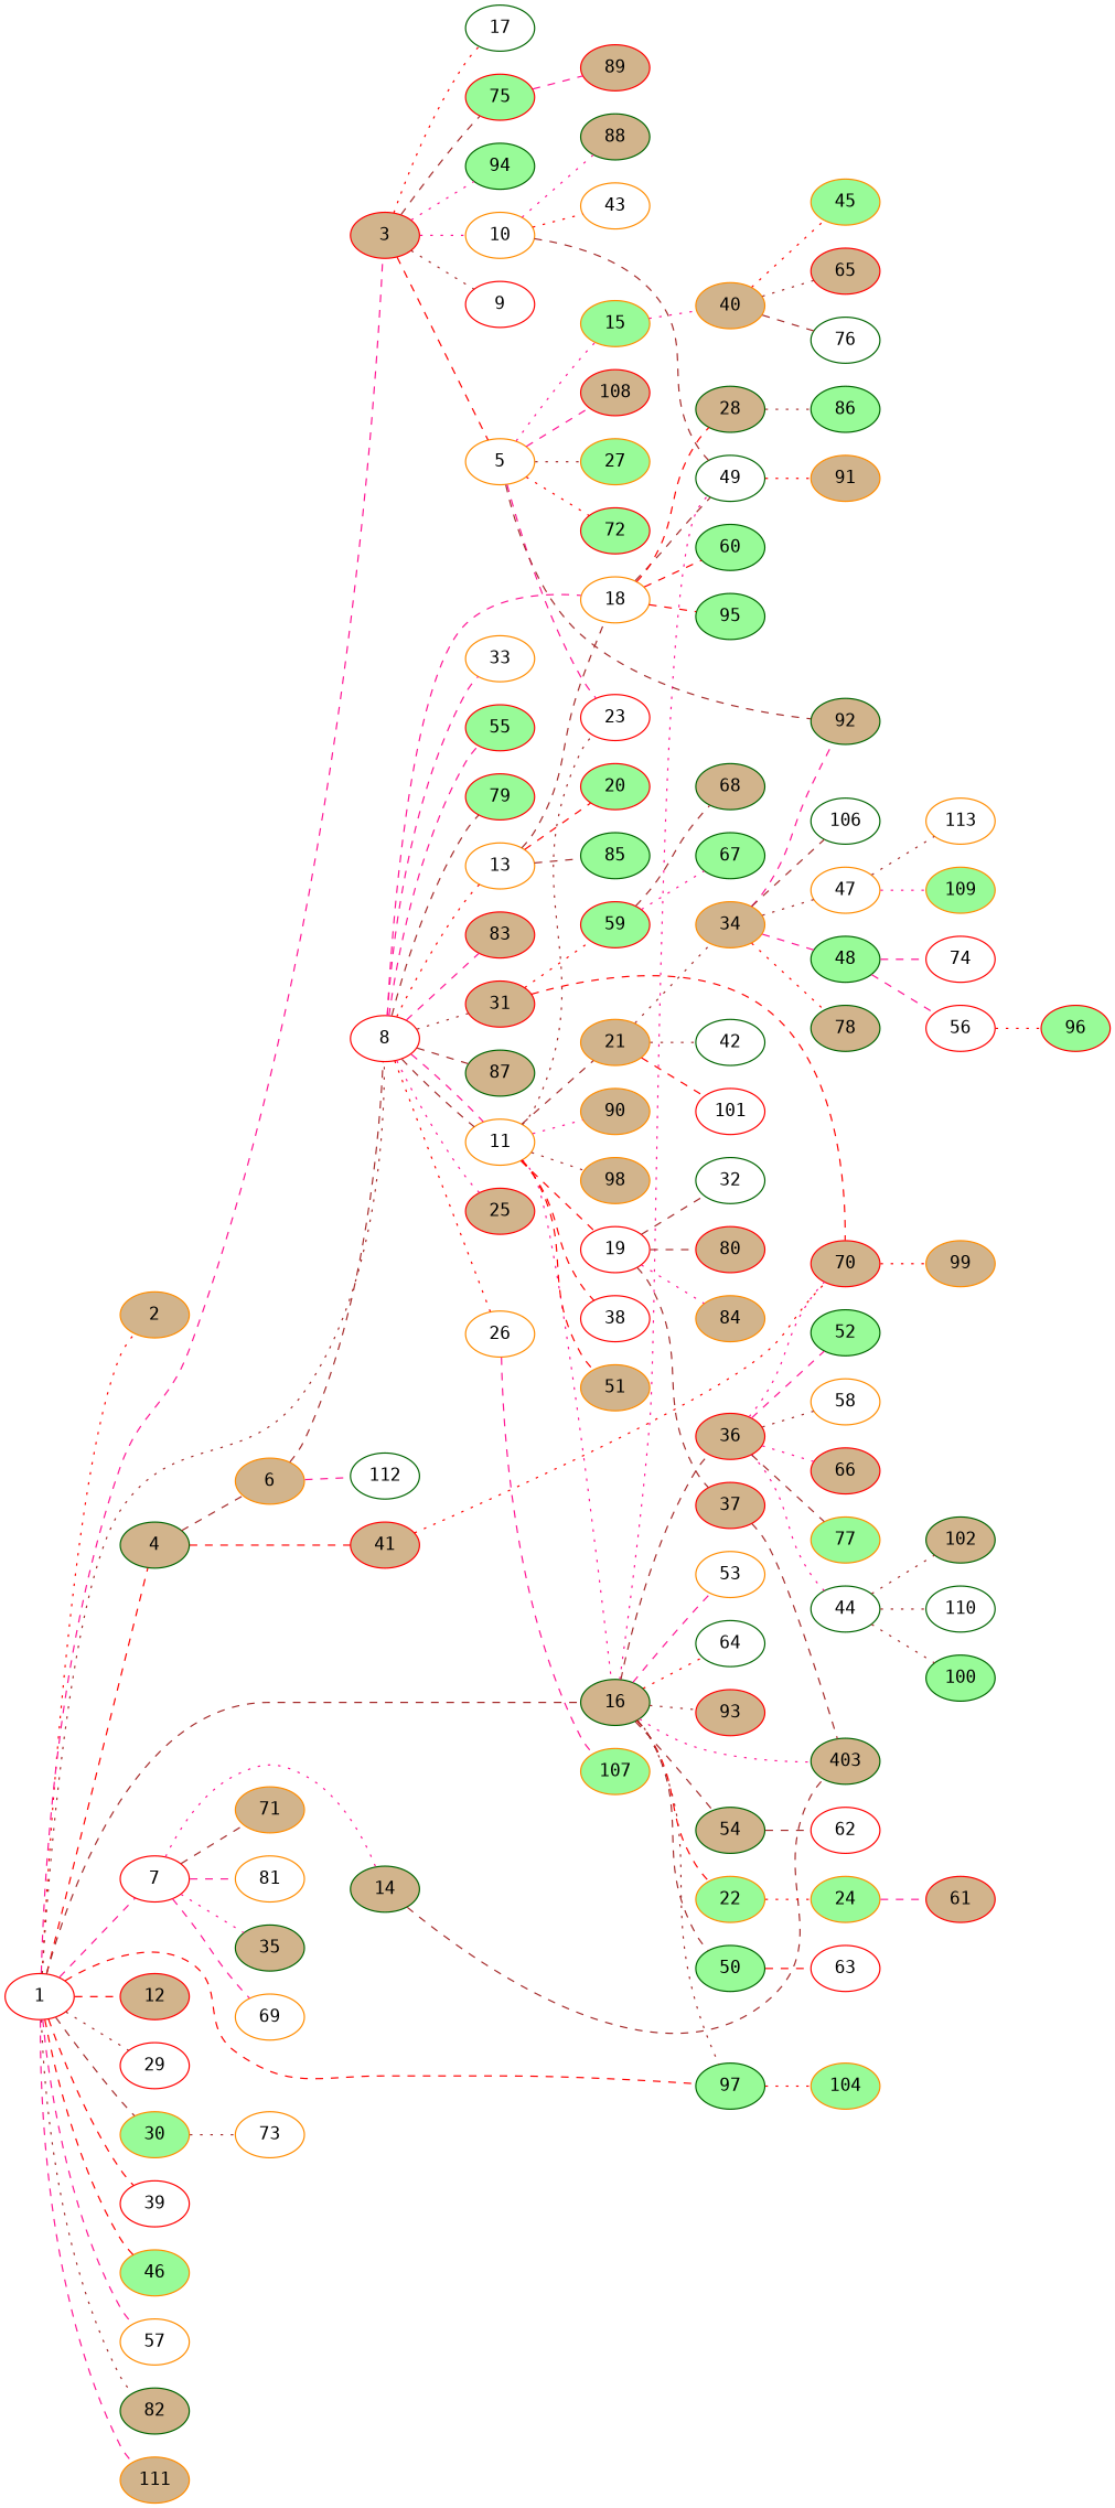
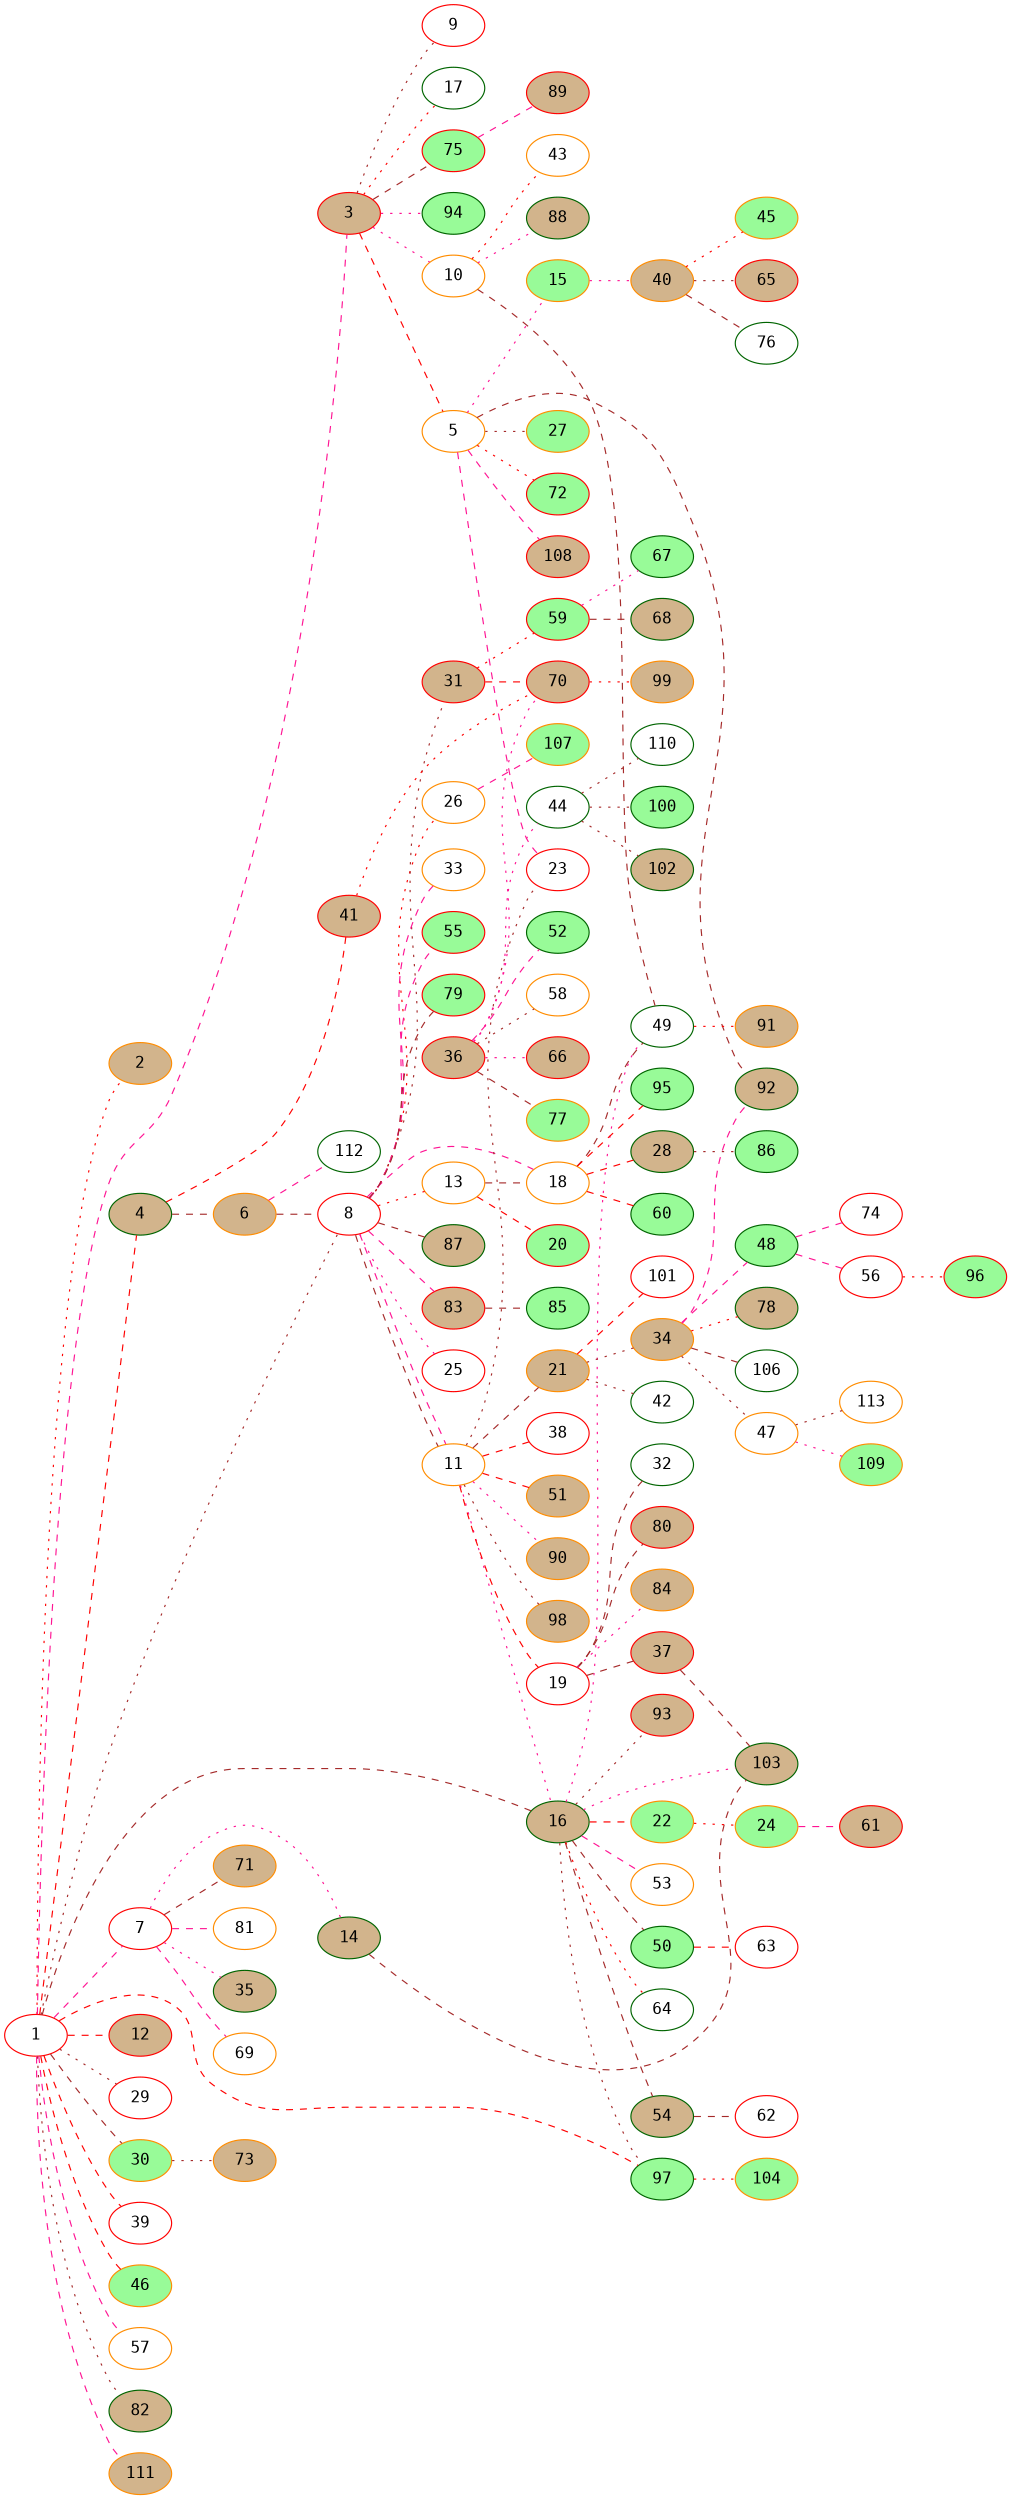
  graph {
    fontname="DejaVu Sans Mono"
    rankdir=LR
    node [color=darkorange fillcolor=tan fontname="DejaVu Sans Mono" style=filled]
    edge [color=brown fontname="DejaVu Sans Mono" style=dashed]
    1 [color=red fillcolor=white]
    2
    3 [color=red]
    4 [color=darkgreen]
    7 [color=red fillcolor=white]
    8 [color=red fillcolor=white]
    12 [color=red]
    16 [color=darkgreen]
    29 [color=red fillcolor=white]
    30 [fillcolor=palegreen]
    39 [color=red fillcolor=white]
    46 [fillcolor=palegreen]
    57 [fillcolor=white]
    82 [color=darkgreen]
    97 [color=darkgreen fillcolor=palegreen]
    111
    5 [fillcolor=white]
    9 [color=red fillcolor=white]
    10 [fillcolor=white]
    17 [color=darkgreen fillcolor=white]
    75 [color=red fillcolor=palegreen]
    94 [color=darkgreen fillcolor=palegreen]
    6
    41 [color=red]
    14 [color=darkgreen]
    35 [color=darkgreen]
    69 [fillcolor=white]
    71
    81 [fillcolor=white]
    11 [fillcolor=white]
    13 [fillcolor=white]
    18 [fillcolor=white]
-   25 [color=red]
+   25 [color=red fillcolor=white]
    26 [fillcolor=white]
    31 [color=red]
    33 [fillcolor=white]
    55 [color=red fillcolor=palegreen]
    79 [color=red fillcolor=palegreen]
    83 [color=red]
    87 [color=darkgreen]
    49 [color=darkgreen fillcolor=white]
-   103 [color=darkgreen label=403]
+   103 [color=darkgreen]
    22 [fillcolor=palegreen]
    36 [color=red]
    50 [color=darkgreen fillcolor=palegreen]
    53 [fillcolor=white]
    54 [color=darkgreen]
    64 [color=darkgreen fillcolor=white]
    93 [color=red]
-   73 [fillcolor=white]
+   73
    104 [fillcolor=palegreen]
    15 [fillcolor=palegreen]
    23 [color=red fillcolor=white]
    27 [fillcolor=palegreen]
    72 [color=red fillcolor=palegreen]
    92 [color=darkgreen]
    108 [color=red]
    43 [fillcolor=white]
    88 [color=darkgreen]
    89 [color=red]
    112 [color=darkgreen fillcolor=white]
    70 [color=red]
    40
    19 [color=red fillcolor=white]
    21
    38 [color=red fillcolor=white]
    51
    90
    98
    20 [color=red fillcolor=palegreen]
    85 [color=darkgreen fillcolor=palegreen]
    28 [color=darkgreen]
    60 [color=darkgreen fillcolor=palegreen]
    95 [color=darkgreen fillcolor=palegreen]
    107 [fillcolor=palegreen]
    59 [color=red fillcolor=palegreen]
    91
    32 [color=darkgreen fillcolor=white]
    37 [color=red]
    80 [color=red]
    84
    34
    42 [color=darkgreen fillcolor=white]
    101 [color=red fillcolor=white]
    68 [color=darkgreen]
    45 [fillcolor=palegreen]
    65 [color=red]
    76 [color=darkgreen fillcolor=white]
    24 [fillcolor=palegreen]
    44 [color=darkgreen fillcolor=white]
    52 [color=darkgreen fillcolor=palegreen]
    58 [fillcolor=white]
    66 [color=red]
    77 [fillcolor=palegreen]
    63 [color=red fillcolor=white]
    62 [color=red fillcolor=white]
    86 [color=darkgreen fillcolor=palegreen]
    47 [fillcolor=white]
    48 [color=darkgreen fillcolor=palegreen]
    78 [color=darkgreen]
    106 [color=darkgreen fillcolor=white]
    61 [color=red]
    67 [color=darkgreen fillcolor=palegreen]
    99
    109 [fillcolor=palegreen]
    113 [fillcolor=white]
    56 [color=red fillcolor=white]
    74 [color=red fillcolor=white]
    100 [color=darkgreen fillcolor=palegreen]
    102 [color=darkgreen]
    110 [color=darkgreen fillcolor=white]
    96 [color=red fillcolor=palegreen]
    1 -- 2 [color=red style=dotted]
    1 -- 3 [color=deeppink]
    1 -- 4 [color=red]
    1 -- 7 [color=deeppink]
    1 -- 8 [style=dotted]
    1 -- 12 [color=red]
    1 -- 16
    1 -- 29 [style=dotted]
    1 -- 30
    1 -- 39 [color=red]
    1 -- 46 [color=red]
    1 -- 57 [color=deeppink]
    1 -- 82 [style=dotted]
    1 -- 97 [color=red]
    1 -- 111 [color=deeppink]
    3 -- 5 [color=red]
    3 -- 9 [style=dotted]
    3 -- 10 [color=deeppink style=dotted]
    3 -- 17 [color=red style=dotted]
    3 -- 75
    3 -- 94 [color=deeppink style=dotted]
    4 -- 6
    4 -- 41 [color=red]
    7 -- 14 [color=deeppink style=dotted]
    7 -- 35 [color=deeppink style=dotted]
    7 -- 69 [color=deeppink]
    7 -- 71
    7 -- 81 [color=deeppink]
    8 -- 11
    8 -- 11 [color=deeppink]
    8 -- 13 [color=red style=dotted]
    8 -- 18 [color=deeppink]
    8 -- 25 [color=deeppink style=dotted]
    8 -- 26 [color=red style=dotted]
    8 -- 31 [style=dotted]
    8 -- 33 [color=deeppink]
    8 -- 55 [color=deeppink]
    8 -- 79
    8 -- 83 [color=deeppink]
    8 -- 87
    16 -- 97 [style=dotted]
    16 -- 49 [color=deeppink style=dotted]
    16 -- 103 [color=deeppink style=dotted]
    16 -- 22 [color=red]
-   16 -- 36
    16 -- 50
    16 -- 53 [color=deeppink]
    16 -- 54
    16 -- 64 [color=red style=dotted]
    16 -- 93 [style=dotted]
    30 -- 73 [style=dotted]
    97 -- 104 [color=red style=dotted]
    5 -- 15 [color=deeppink style=dotted]
    5 -- 23 [color=deeppink]
    5 -- 27 [style=dotted]
    5 -- 72 [color=red style=dotted]
    5 -- 92
    5 -- 108 [color=deeppink]
    10 -- 49
    10 -- 43 [color=red style=dotted]
    10 -- 88 [color=deeppink style=dotted]
    75 -- 89 [color=deeppink]
    6 -- 8
    6 -- 112 [color=deeppink]
    41 -- 70 [color=red style=dotted]
    14 -- 103
    11 -- 16 [color=deeppink style=dotted]
    11 -- 23 [style=dotted]
    11 -- 19 [color=red]
    11 -- 21
    11 -- 38 [color=red]
    11 -- 51 [color=red]
    11 -- 90 [color=deeppink style=dotted]
    11 -- 98 [style=dotted]
    13 -- 18
    13 -- 20 [color=red]
-   13 -- 85
+   83 -- 85
    18 -- 49
    18 -- 28 [color=red]
    18 -- 60 [color=red]
    18 -- 95 [color=red]
    26 -- 107 [color=deeppink]
    31 -- 70 [color=red]
    31 -- 59 [color=red style=dotted]
    49 -- 91 [color=red style=dotted]
    22 -- 24 [color=red style=dotted]
    36 -- 70 [color=deeppink style=dotted]
    36 -- 44 [color=deeppink style=dotted]
    36 -- 52 [color=deeppink]
    36 -- 58 [style=dotted]
    36 -- 66 [color=deeppink style=dotted]
    36 -- 77
    50 -- 63 [color=red]
    54 -- 62
    15 -- 40 [color=deeppink style=dotted]
    70 -- 99 [color=red style=dotted]
    40 -- 45 [color=red style=dotted]
    40 -- 65 [style=dotted]
    40 -- 76
    19 -- 32
    19 -- 37
    19 -- 80
    19 -- 84 [color=deeppink style=dotted]
    21 -- 34 [style=dotted]
    21 -- 42 [style=dotted]
    21 -- 101 [color=red]
    28 -- 86 [style=dotted]
    59 -- 68
    59 -- 67 [color=deeppink style=dotted]
    37 -- 103
    34 -- 92 [color=deeppink]
    34 -- 47 [style=dotted]
    34 -- 48 [color=deeppink]
    34 -- 78 [color=red style=dotted]
    34 -- 106
    24 -- 61 [color=deeppink]
    44 -- 100 [style=dotted]
    44 -- 102 [style=dotted]
    44 -- 110 [style=dotted]
    47 -- 109 [color=deeppink style=dotted]
    47 -- 113 [style=dotted]
    48 -- 56 [color=deeppink]
    48 -- 74 [color=deeppink]
    56 -- 96 [color=red style=dotted]
  }
